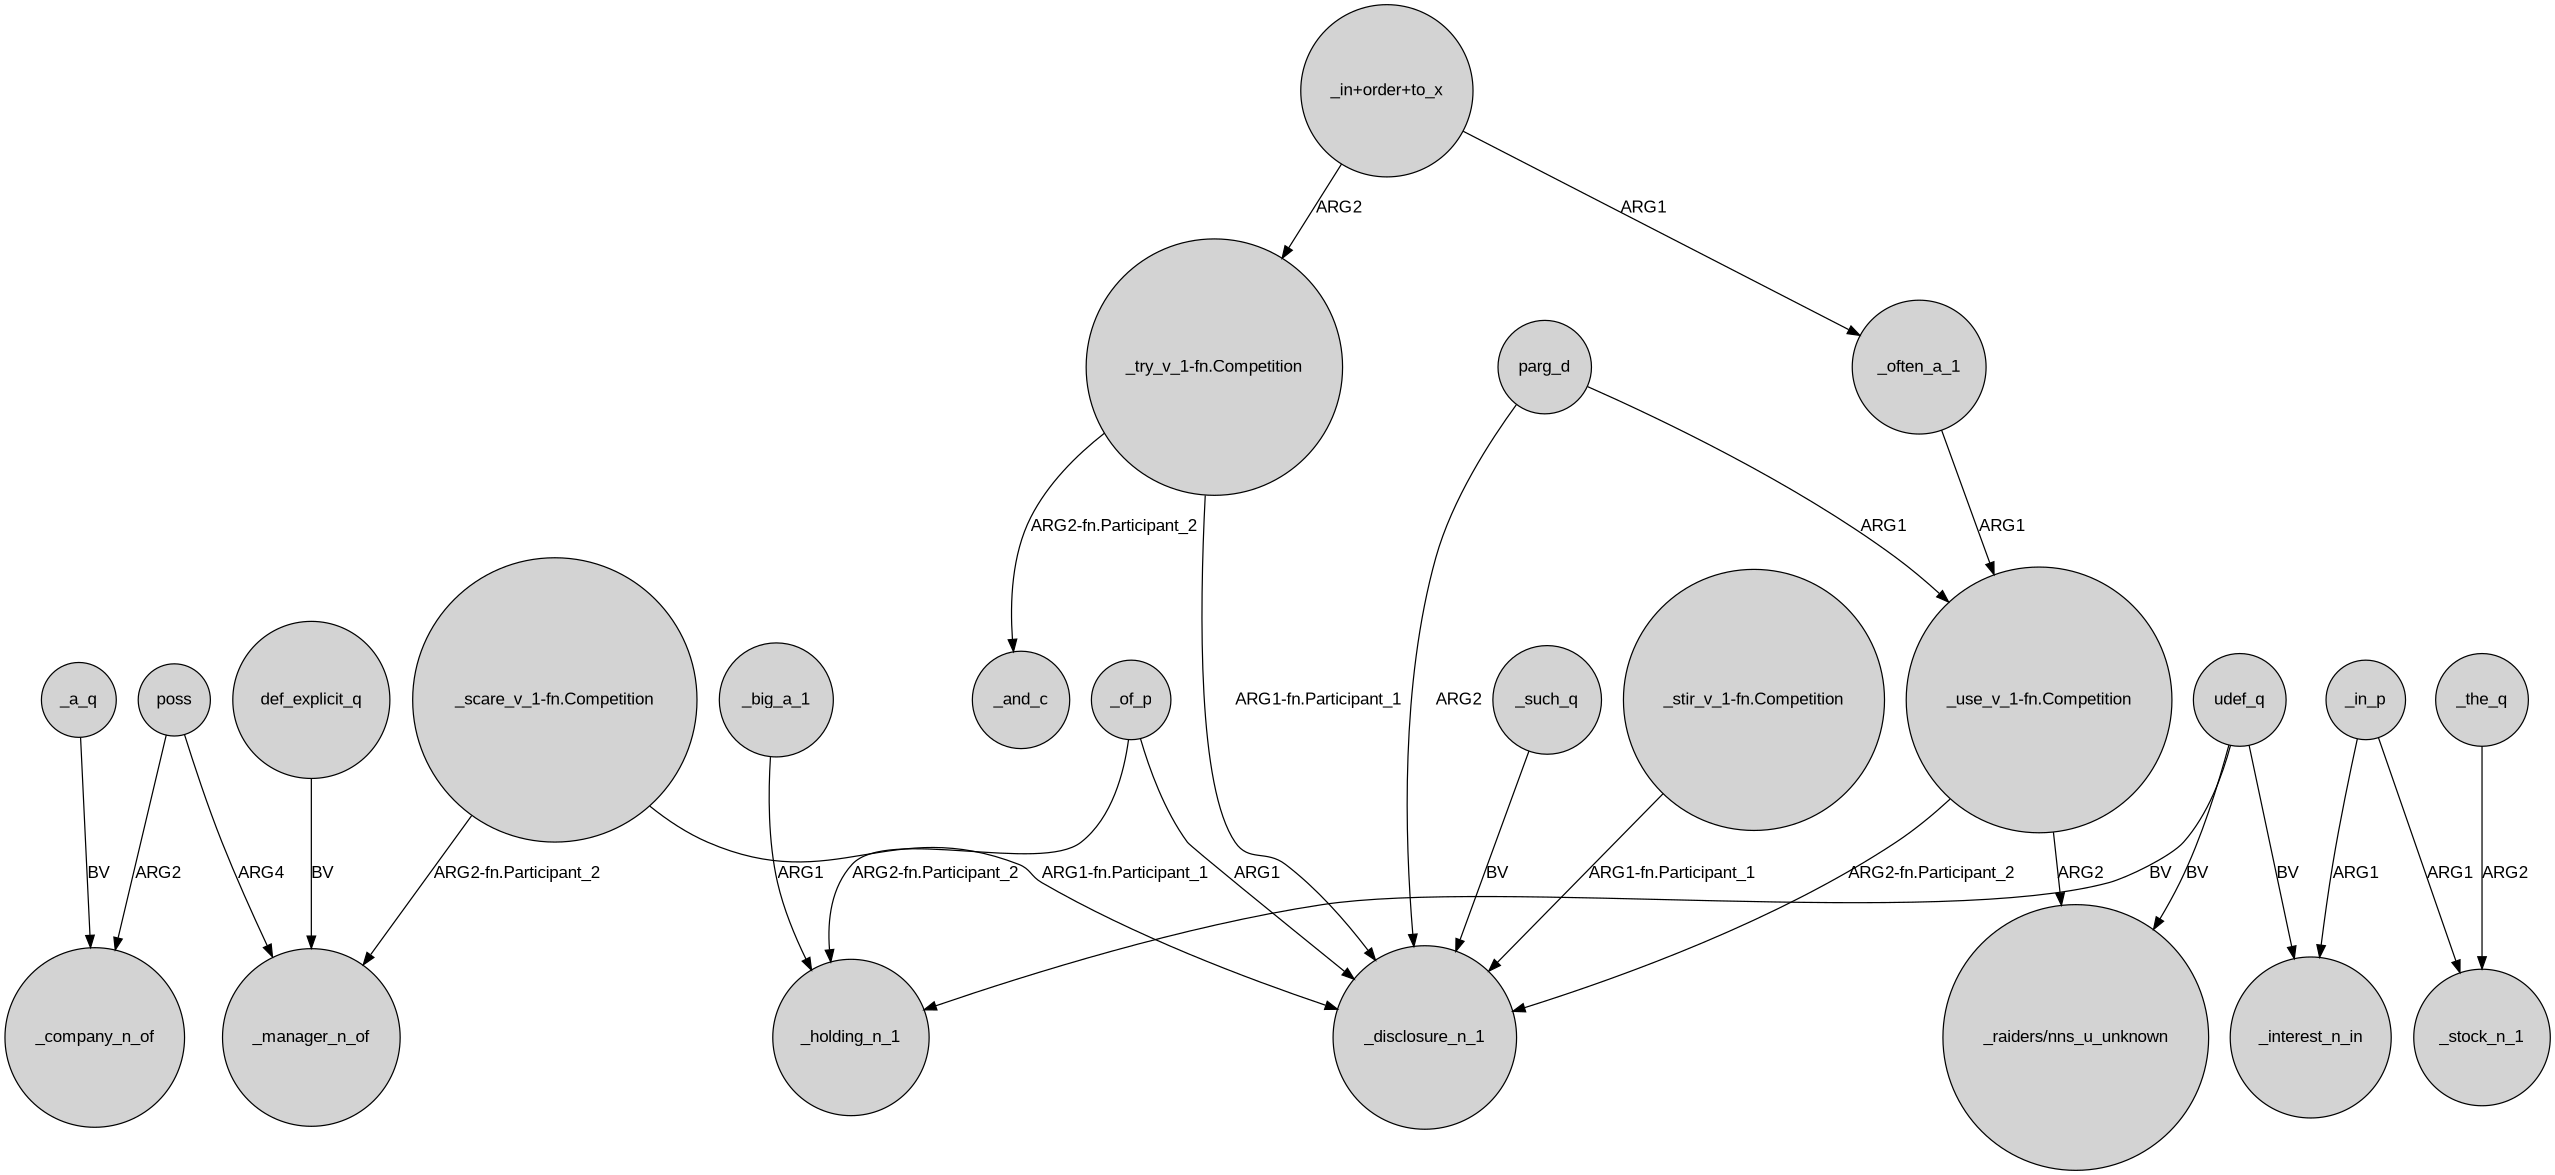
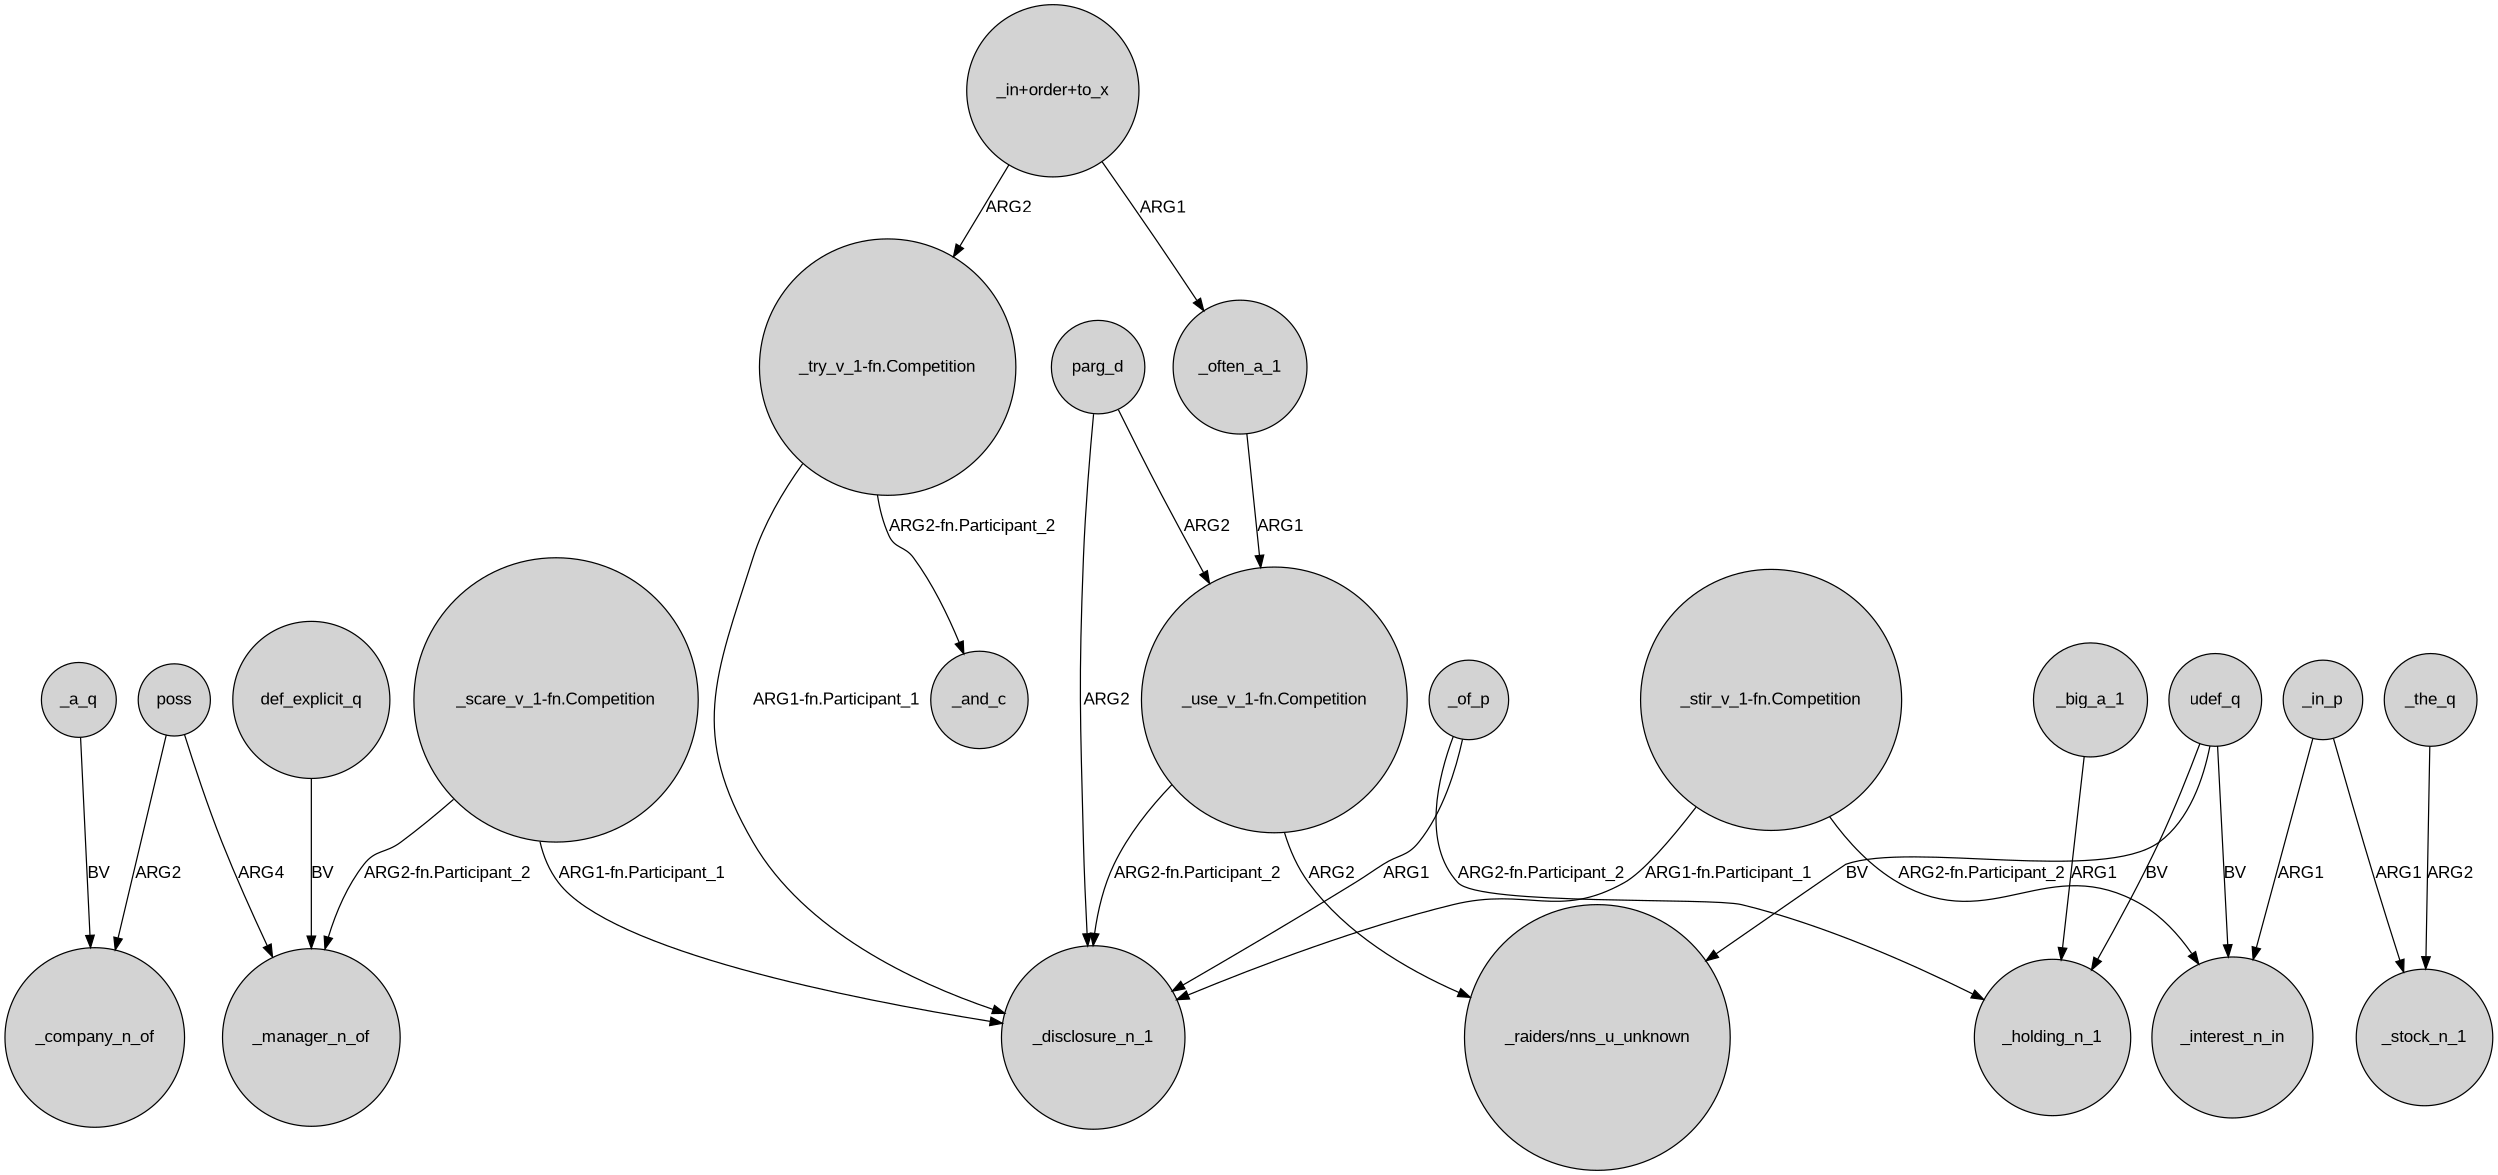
  digraph {
    fontname="Liberation Sans"
    node [fontname="Liberation Sans" shape=circle style=filled]
    edge [fontname="Liberation Sans"]
    _of_p
    _disclosure_n_1
    _holding_n_1
    udef_q
    _interest_n_in
    "_raiders/nns_u_unknown"
    "_scare_v_1-fn.Competition"
    _manager_n_of
    "_in+order+to_x"
    "_try_v_1-fn.Competition"
    _often_a_1
    _and_c
    "_use_v_1-fn.Competition"
    def_explicit_q
    _a_q
    _company_n_of
-   _such_q
    parg_d
    _in_p
    _stock_n_1
    poss
    _big_a_1
    "_stir_v_1-fn.Competition"
    _the_q
    _of_p -> _disclosure_n_1 [label=ARG1]
    _of_p -> _holding_n_1 [label="ARG2-fn.Participant_2"]
    udef_q -> _holding_n_1 [label=BV]
    udef_q -> _interest_n_in [label=BV]
    udef_q -> "_raiders/nns_u_unknown" [label=BV]
    "_scare_v_1-fn.Competition" -> _disclosure_n_1 [label="ARG1-fn.Participant_1"]
    "_scare_v_1-fn.Competition" -> _manager_n_of [label="ARG2-fn.Participant_2"]
    "_in+order+to_x" -> "_try_v_1-fn.Competition" [label=ARG2]
    "_in+order+to_x" -> _often_a_1 [label=ARG1]
    "_try_v_1-fn.Competition" -> _disclosure_n_1 [label="ARG1-fn.Participant_1"]
    "_try_v_1-fn.Competition" -> _and_c [label="ARG2-fn.Participant_2"]
    _often_a_1 -> "_use_v_1-fn.Competition" [label=ARG1]
    "_use_v_1-fn.Competition" -> _disclosure_n_1 [label="ARG2-fn.Participant_2"]
    "_use_v_1-fn.Competition" -> "_raiders/nns_u_unknown" [label=ARG2]
    def_explicit_q -> _manager_n_of [label=BV]
    _a_q -> _company_n_of [label=BV]
-   _such_q -> _disclosure_n_1 [label=BV]
    parg_d -> _disclosure_n_1 [label=ARG2]
-   parg_d -> "_use_v_1-fn.Competition" [label=ARG1]
+   parg_d -> "_use_v_1-fn.Competition" [label=ARG2]
    _in_p -> _interest_n_in [label=ARG1]
    _in_p -> _stock_n_1 [label=ARG1]
    poss -> _manager_n_of [label=ARG4]
    poss -> _company_n_of [label=ARG2]
    _big_a_1 -> _holding_n_1 [label=ARG1]
    "_stir_v_1-fn.Competition" -> _disclosure_n_1 [label="ARG1-fn.Participant_1"]
+   "_stir_v_1-fn.Competition" -> _interest_n_in [label="ARG2-fn.Participant_2"]
    _the_q -> _stock_n_1 [label=ARG2]
  }
